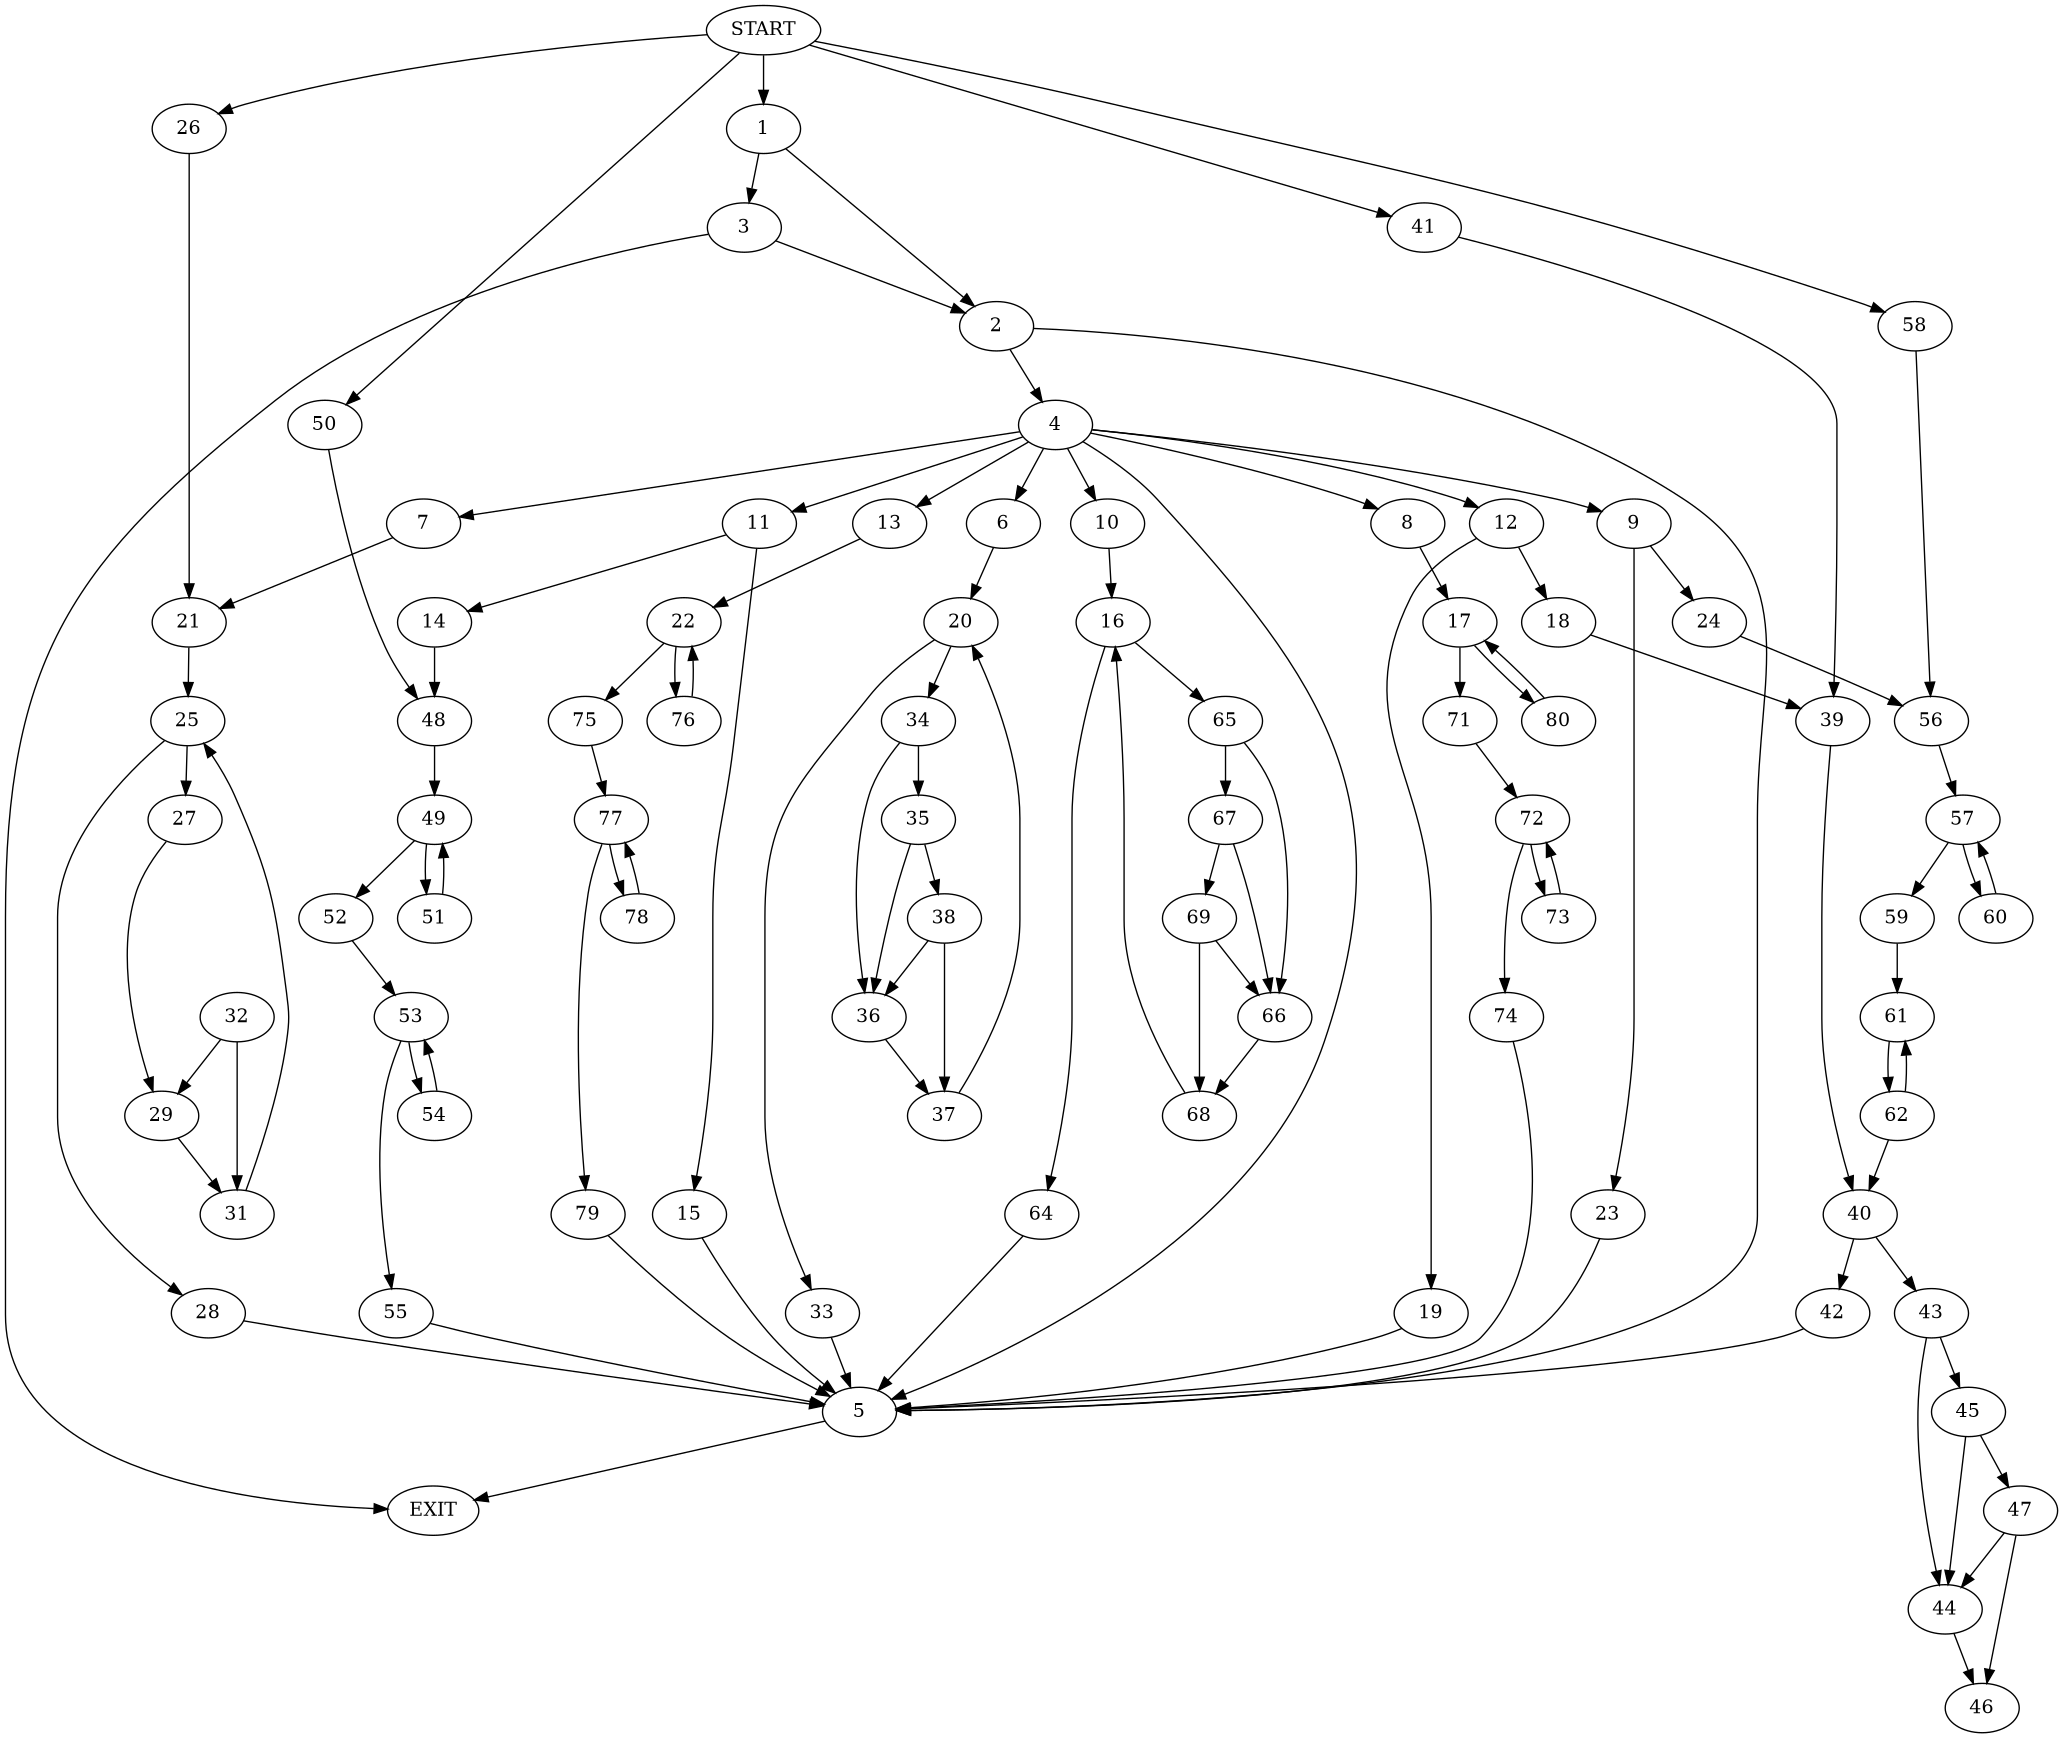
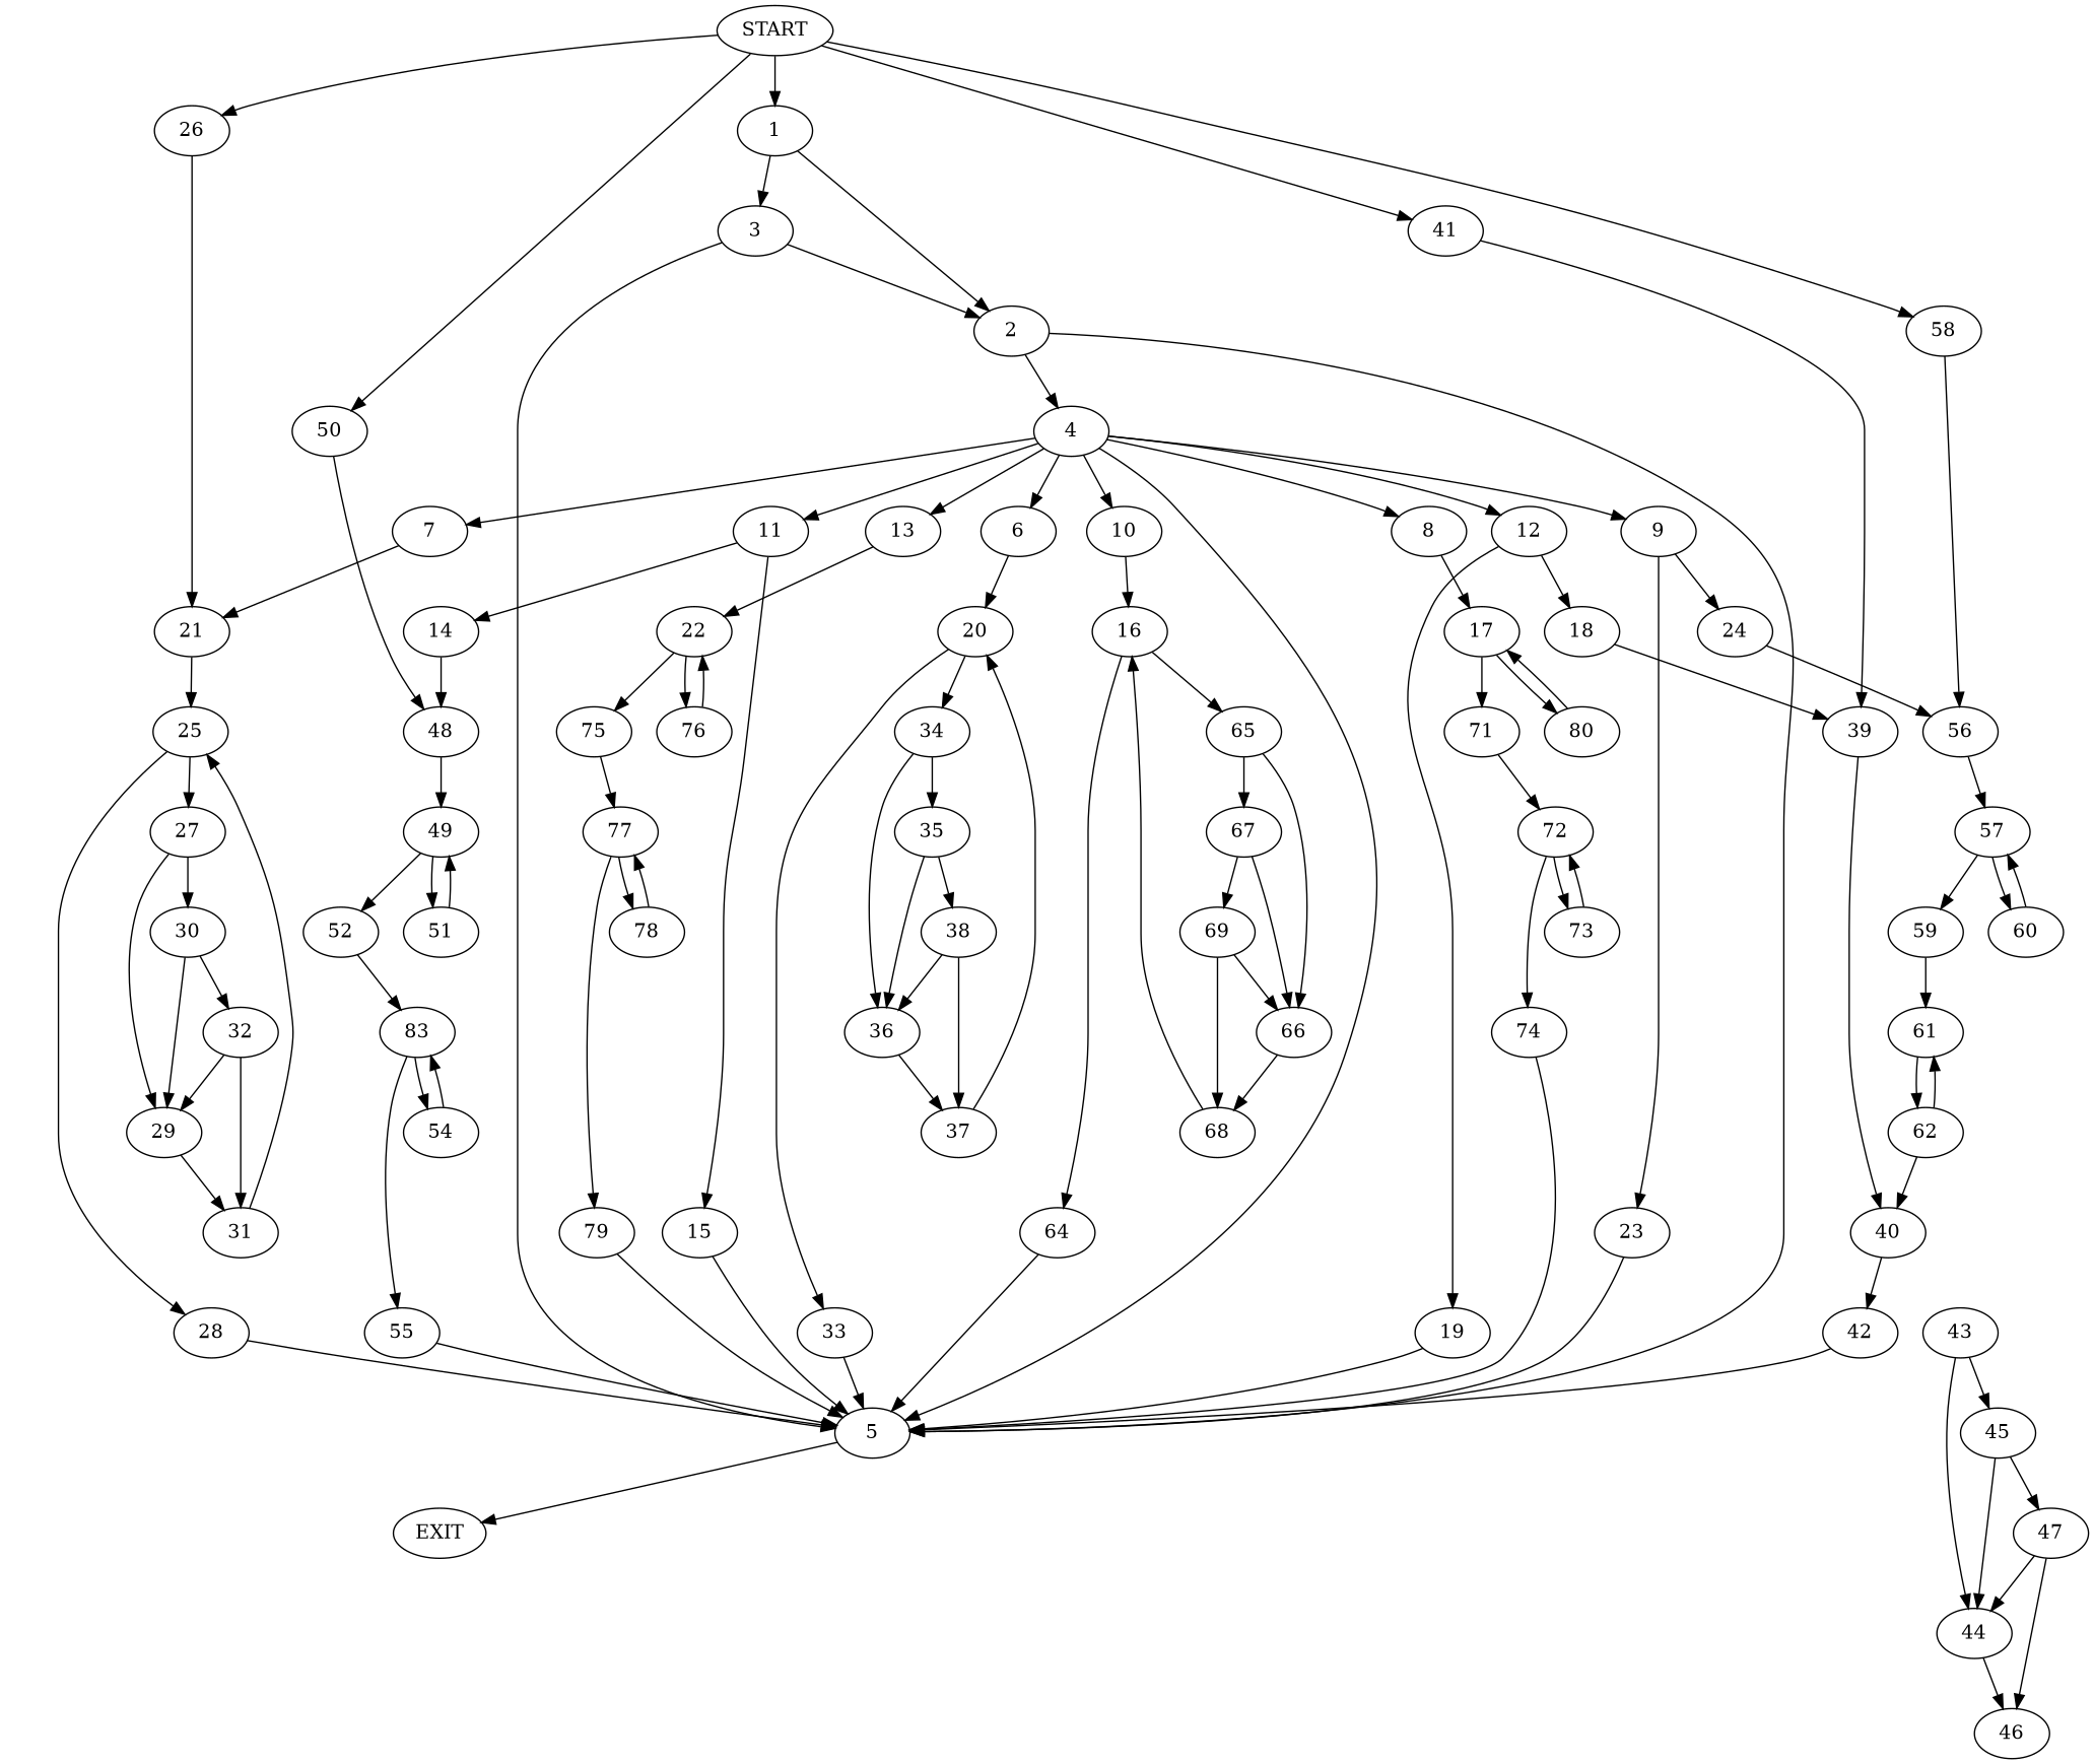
  digraph {
    n1 [label=START]
    1
    26
    41
    50
    58
    2
    3
    21
    39
    48
    56
    n13 [label=EXIT]
    4
    5
    6
    7
    8
    9
    10
    11
    12
    13
    20
    17
    23
    24
    16
    14
    15
    18
    19
    22
    33
    34
    25
    n37 [label=80]
    71
    64
    65
    75
    76
    49
    66
    67
    72
    40
    35
    36
    27
    28
    77
    57
    29
+   30
    31
    32
    38
    37
    42
    43
    44
    45
    46
    47
    51
    52
-   53
+   53 [label=83]
    54
    55
    59
    60
    61
    62
    68
    69
    73
    74
    78
    79
    n1 -> 1
    n1 -> 26
    n1 -> 41
    n1 -> 50
    n1 -> 58
    1 -> 2
    1 -> 3
    26 -> 21
    41 -> 39
    50 -> 48
    58 -> 56
    2 -> 4
    2 -> 5
    3 -> 2
-   3 -> n13
+   3 -> 5
    21 -> 25
    39 -> 40
    48 -> 49
    56 -> 57
    4 -> 5
    4 -> 6
    4 -> 7
    4 -> 8
    4 -> 9
    4 -> 10
    4 -> 11
    4 -> 12
    4 -> 13
    5 -> n13
    6 -> 20
    7 -> 21
    8 -> 17
    9 -> 23
    9 -> 24
    10 -> 16
    11 -> 14
    11 -> 15
    12 -> 18
    12 -> 19
    13 -> 22
    20 -> 33
    20 -> 34
    17 -> n37
    17 -> 71
    23 -> 5
    24 -> 56
    16 -> 64
    16 -> 65
    14 -> 48
    15 -> 5
    18 -> 39
    19 -> 5
    22 -> 75
    22 -> 76
    33 -> 5
    34 -> 35
    34 -> 36
    25 -> 27
    25 -> 28
    n37 -> 17
    71 -> 72
    64 -> 5
    65 -> 66
    65 -> 67
    75 -> 77
    76 -> 22
    49 -> 51
    49 -> 52
    66 -> 68
    67 -> 66
    67 -> 69
    72 -> 73
    72 -> 74
    40 -> 42
-   40 -> 43
    35 -> 36
    35 -> 38
    36 -> 37
    27 -> 29
+   27 -> 30
    28 -> 5
    77 -> 78
    77 -> 79
    57 -> 59
    57 -> 60
    29 -> 31
+   30 -> 29
+   30 -> 32
    31 -> 25
    32 -> 29
    32 -> 31
    38 -> 36
    38 -> 37
    37 -> 20
    42 -> 5
    43 -> 44
    43 -> 45
    44 -> 46
    45 -> 44
    45 -> 47
    47 -> 44
    47 -> 46
    51 -> 49
    52 -> 53
    53 -> 54
    53 -> 55
    54 -> 53
    55 -> 5
    59 -> 61
    60 -> 57
    61 -> 62
    62 -> 40
    62 -> 61
    68 -> 16
    69 -> 66
    69 -> 68
    73 -> 72
    74 -> 5
    78 -> 77
    79 -> 5
  }
